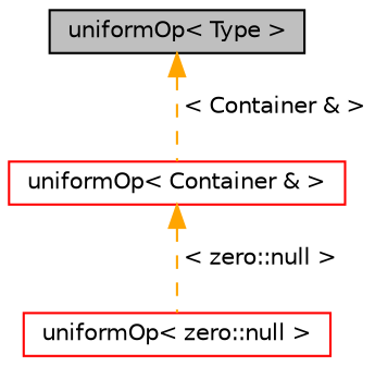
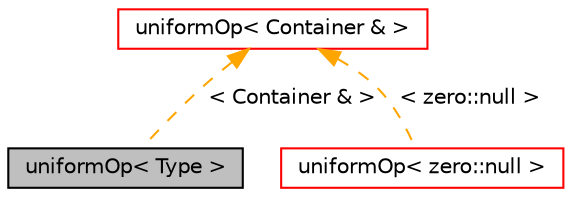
  digraph {
    node [color=red fontname=Helvetica fontsize=10 shape=record]
    edge [color=orange dir=back fontname=Helvetica fontsize=10 labelfontname=Helvetica labelfontsize=10 style=dashed]
    n1 [color=black fillcolor=grey75 fontcolor=black height=0.2 label="uniformOp\< Type \>" style=filled width=0.4]
    n2 [height=0.2 label="uniformOp\< Container & \>" width=0.4]
    n3 [height=0.2 label="uniformOp\< zero::null \>" width=0.4]
-   n1 -> n2 [label=" \< Container & \>"]
+   n2 -> n1 [label=" \< Container & \>"]
    n2 -> n3 [label=" \< zero::null \>"]
  }
